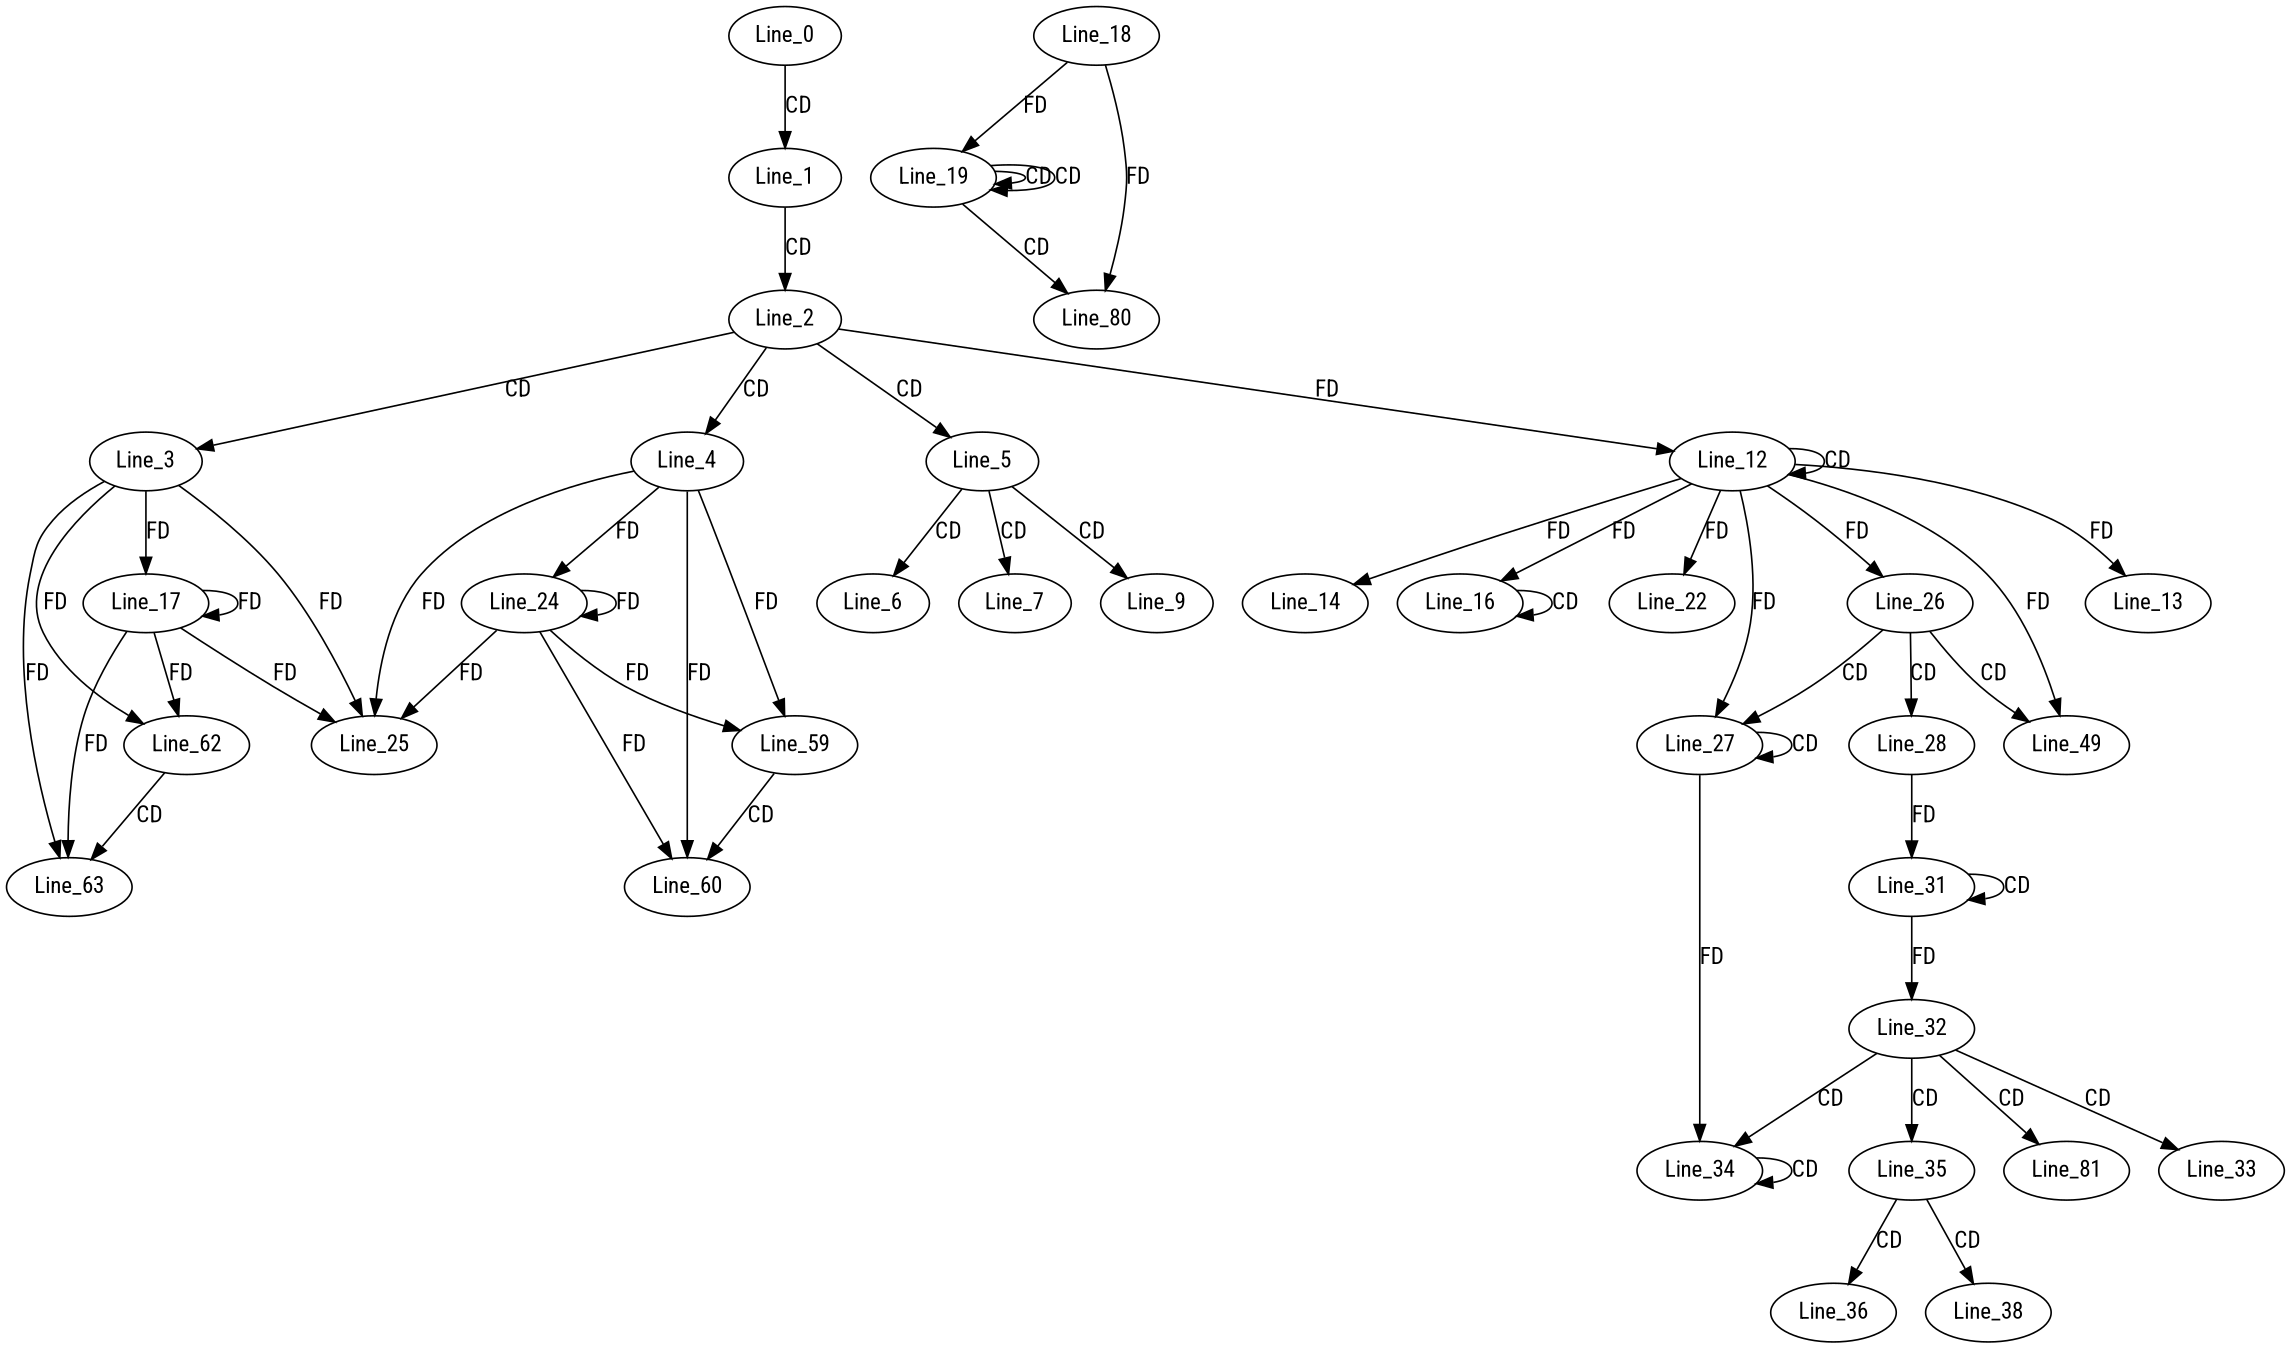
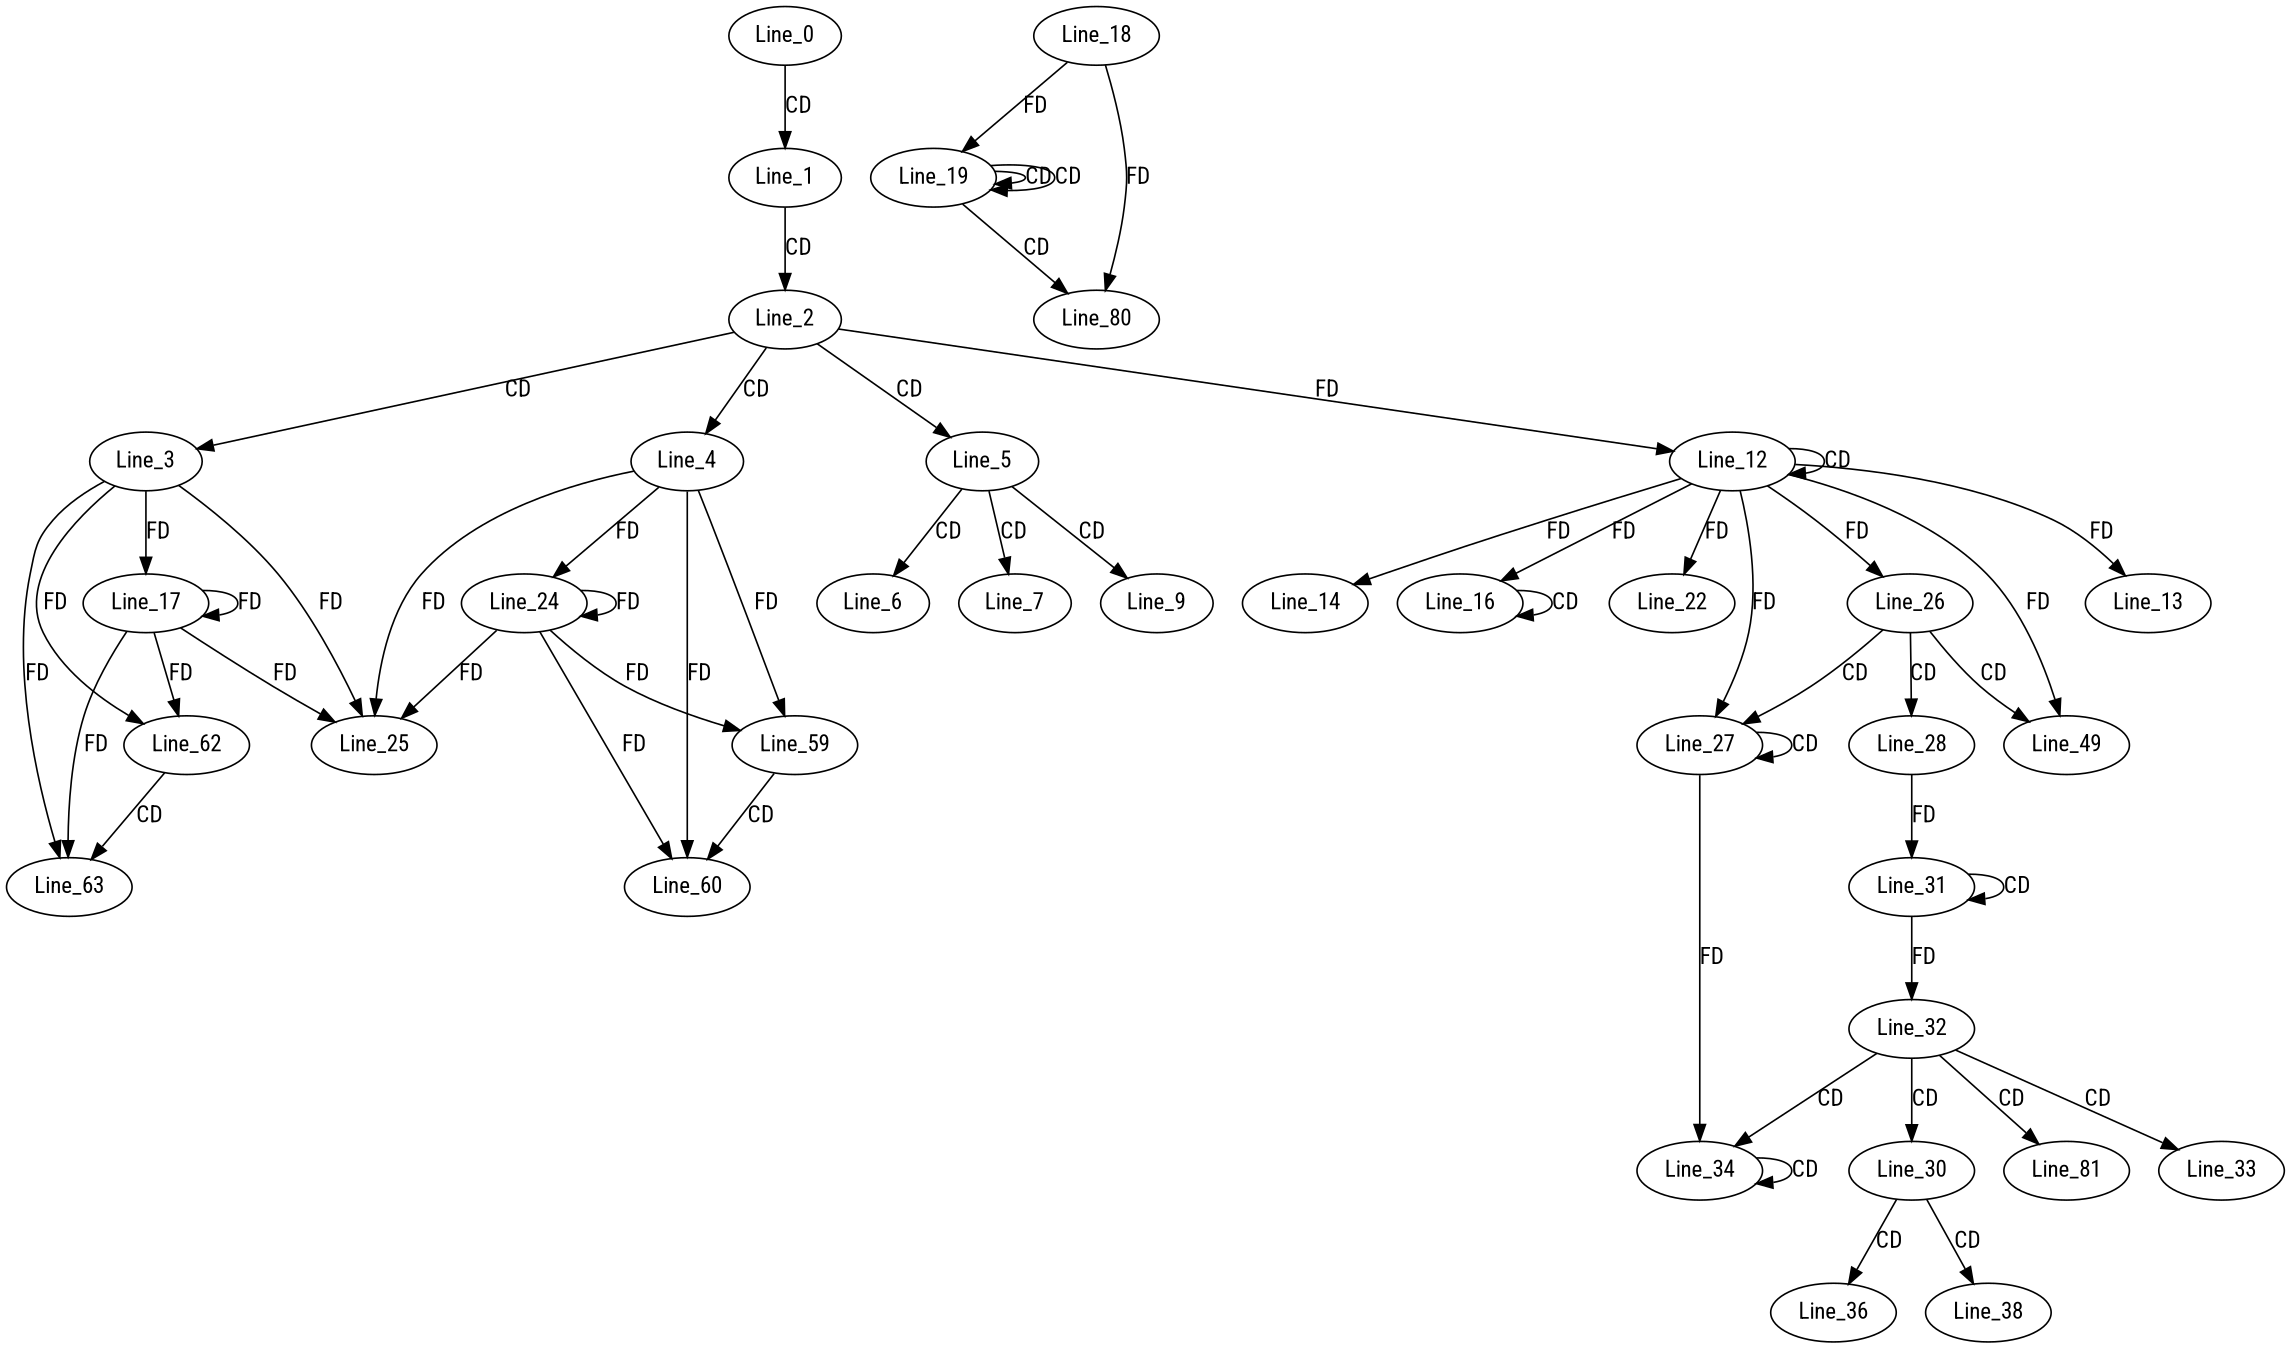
  digraph {
    fontname="Roboto Condensed"
    node [fontname="Roboto Condensed"]
    edge [fontname="Roboto Condensed"]
    Line_0
    Line_1
    Line_2
    Line_3
    Line_4
    Line_5
    Line_12
    Line_17
    Line_25
    Line_62
    Line_63
    Line_24
    Line_59
    Line_60
    Line_6
    Line_7
    Line_9
    Line_13
    Line_14
    Line_16
    Line_22
    Line_26
    Line_27
    Line_49
    Line_28
    Line_34
    Line_19
    n28 [label=Line_80]
    Line_18
    Line_31
    Line_32
    Line_33
-   Line_35
+   Line_35 [label=Line_30]
    n34 [label=Line_81]
    Line_36
    Line_38
    Line_0 -> Line_1 [label=CD]
    Line_1 -> Line_2 [label=CD]
    Line_2 -> Line_3 [label=CD]
    Line_2 -> Line_4 [label=CD]
    Line_2 -> Line_5 [label=CD]
    Line_2 -> Line_12 [label=FD]
    Line_3 -> Line_17 [label=FD]
    Line_3 -> Line_25 [label=FD]
    Line_3 -> Line_62 [label=FD]
    Line_3 -> Line_63 [label=FD]
    Line_4 -> Line_25 [label=FD]
    Line_4 -> Line_24 [label=FD]
    Line_4 -> Line_59 [label=FD]
    Line_4 -> Line_60 [label=FD]
    Line_5 -> Line_6 [label=CD]
    Line_5 -> Line_7 [label=CD]
    Line_5 -> Line_9 [label=CD]
    Line_12 -> Line_12 [label=CD]
    Line_12 -> Line_13 [label=FD]
    Line_12 -> Line_14 [label=FD]
    Line_12 -> Line_16 [label=FD]
    Line_12 -> Line_22 [label=FD]
    Line_12 -> Line_26 [label=FD]
    Line_12 -> Line_27 [label=FD]
    Line_12 -> Line_49 [label=FD]
    Line_17 -> Line_17 [label=FD]
    Line_17 -> Line_25 [label=FD]
    Line_17 -> Line_62 [label=FD]
    Line_17 -> Line_63 [label=FD]
    Line_62 -> Line_63 [label=CD]
    Line_24 -> Line_25 [label=FD]
    Line_24 -> Line_24 [label=FD]
    Line_24 -> Line_59 [label=FD]
    Line_24 -> Line_60 [label=FD]
    Line_59 -> Line_60 [label=CD]
    Line_16 -> Line_16 [label=CD]
    Line_26 -> Line_27 [label=CD]
    Line_26 -> Line_49 [label=CD]
    Line_26 -> Line_28 [label=CD]
    Line_27 -> Line_27 [label=CD]
    Line_27 -> Line_34 [label=FD]
    Line_28 -> Line_31 [label=FD]
    Line_34 -> Line_34 [label=CD]
    Line_19 -> Line_19 [label=CD]
    Line_19 -> Line_19 [label=CD]
    Line_19 -> n28 [label=CD]
    Line_18 -> Line_19 [label=FD]
    Line_18 -> n28 [label=FD]
    Line_31 -> Line_31 [label=CD]
    Line_31 -> Line_32 [label=FD]
    Line_32 -> Line_34 [label=CD]
    Line_32 -> Line_33 [label=CD]
    Line_32 -> Line_35 [label=CD]
    Line_32 -> n34 [label=CD]
    Line_35 -> Line_36 [label=CD]
    Line_35 -> Line_38 [label=CD]
  }
